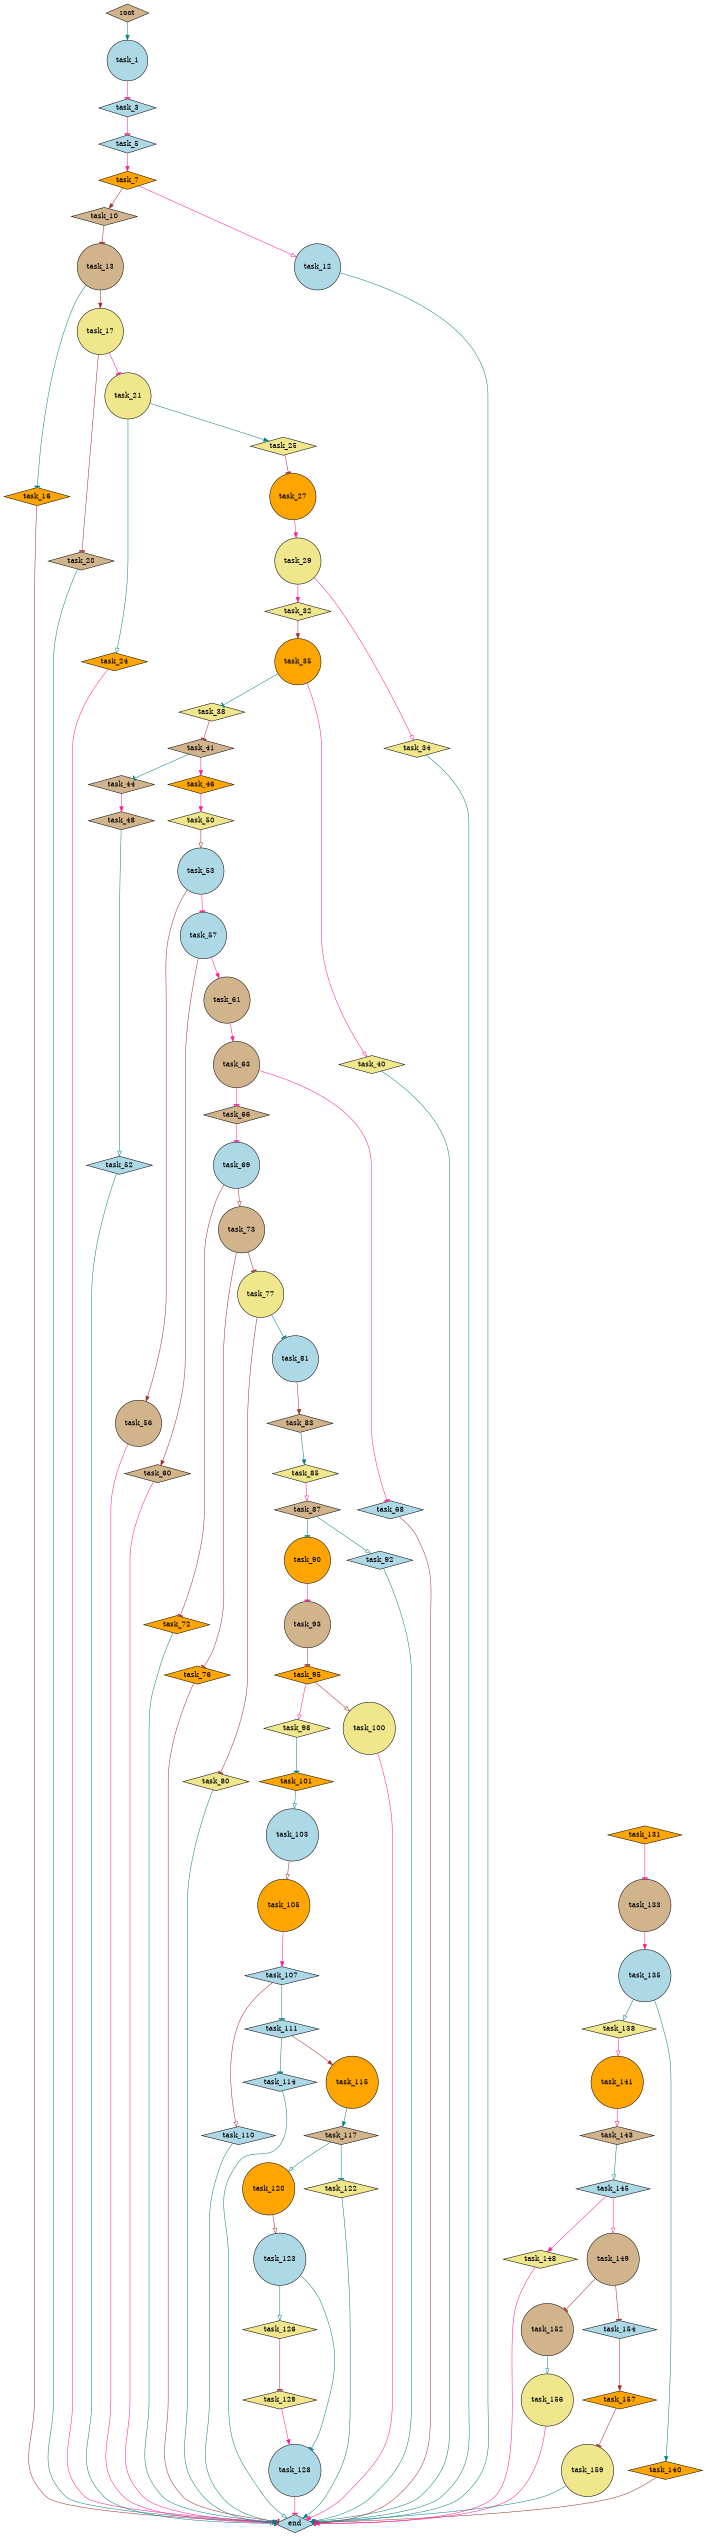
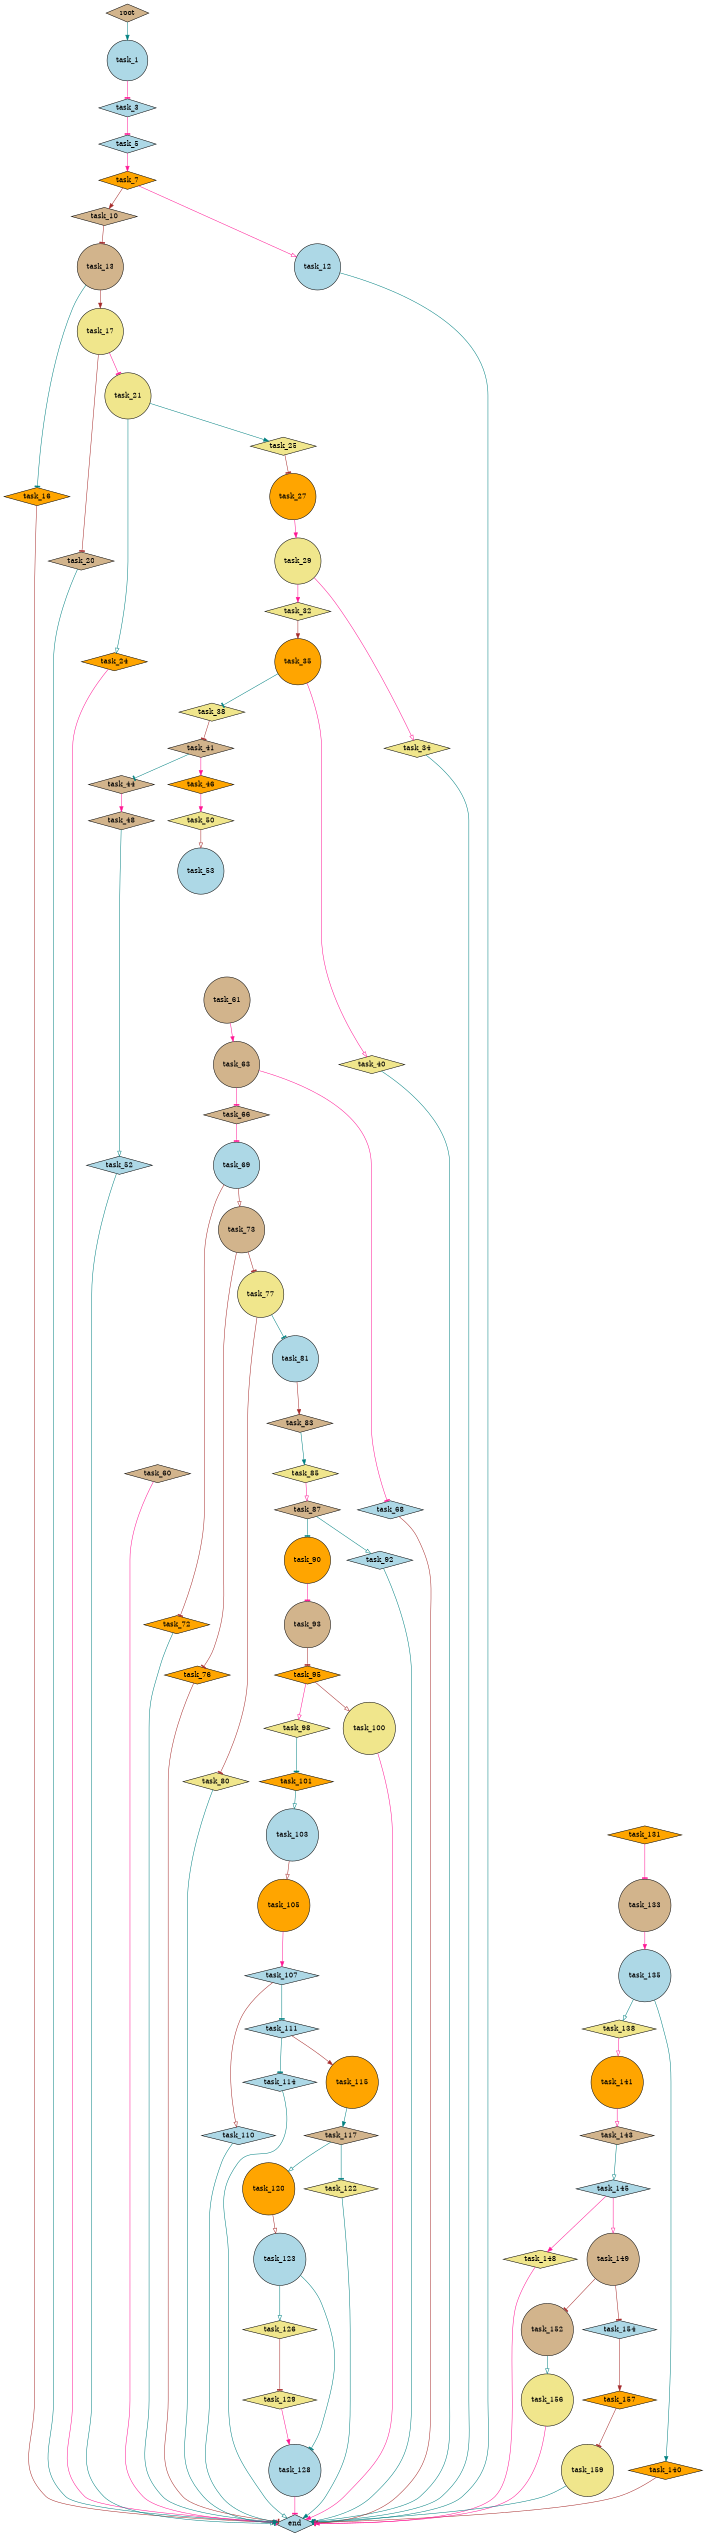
  digraph {
    node [fillcolor=lightblue shape=diamond style=filled]
    edge [arrowhead=tee color=teal]
    root [fillcolor=tan]
    task_1 [shape=circle]
    task_3
    task_5
    task_7 [fillcolor=orange]
    task_10 [fillcolor=tan]
    task_12 [shape=circle]
    task_13 [fillcolor=tan shape=circle]
    end
    task_16 [fillcolor=orange]
    task_17 [fillcolor=khaki shape=circle]
    task_20 [fillcolor=tan]
    task_21 [fillcolor=khaki shape=circle]
    task_24 [fillcolor=orange]
    task_25 [fillcolor=khaki]
    task_27 [fillcolor=orange shape=circle]
    task_29 [fillcolor=khaki shape=circle]
    task_32 [fillcolor=khaki]
    task_34 [fillcolor=khaki]
    task_35 [fillcolor=orange shape=circle]
    task_38 [fillcolor=khaki]
    task_40 [fillcolor=khaki]
    task_41 [fillcolor=tan]
    task_44 [fillcolor=tan]
    task_46 [fillcolor=orange]
    task_48 [fillcolor=tan]
    task_50 [fillcolor=khaki]
    task_52
    task_53 [shape=circle]
-   task_56 [fillcolor=tan shape=circle]
-   task_57 [shape=circle]
    task_60 [fillcolor=tan]
    task_61 [fillcolor=tan shape=circle]
    task_63 [fillcolor=tan shape=circle]
    task_66 [fillcolor=tan]
    task_68
    task_69 [shape=circle]
    task_72 [fillcolor=orange]
    task_73 [fillcolor=tan shape=circle]
    task_76 [fillcolor=orange]
    task_77 [fillcolor=khaki shape=circle]
    task_80 [fillcolor=khaki]
    task_81 [shape=circle]
    task_83 [fillcolor=tan]
    task_85 [fillcolor=khaki]
    task_87 [fillcolor=tan]
    task_90 [fillcolor=orange shape=circle]
    task_92
    task_93 [fillcolor=tan shape=circle]
    task_95 [fillcolor=orange]
    task_98 [fillcolor=khaki]
    task_100 [fillcolor=khaki shape=circle]
    task_101 [fillcolor=orange]
    task_103 [shape=circle]
    task_105 [fillcolor=orange shape=circle]
    task_107
    task_110
    task_111
    task_114
    task_115 [fillcolor=orange shape=circle]
    task_117 [fillcolor=tan]
    task_120 [fillcolor=orange shape=circle]
    task_122 [fillcolor=khaki]
    task_123 [shape=circle]
    task_126 [fillcolor=khaki]
    task_128 [shape=circle]
    task_129 [fillcolor=khaki]
    task_131 [fillcolor=orange]
    task_133 [fillcolor=tan shape=circle]
    task_135 [shape=circle]
    task_138 [fillcolor=khaki]
    task_140 [fillcolor=orange]
    task_141 [fillcolor=orange shape=circle]
    task_143 [fillcolor=tan]
    task_145
    task_148 [fillcolor=khaki]
    task_149 [fillcolor=tan shape=circle]
    task_152 [fillcolor=tan shape=circle]
    task_154
    task_156 [fillcolor=khaki shape=circle]
    task_157 [fillcolor=orange]
    task_159 [fillcolor=khaki shape=circle]
    root -> task_1 [arrowhead=normal]
    task_1 -> task_3 [color=deeppink]
    task_3 -> task_5 [color=deeppink]
    task_5 -> task_7 [arrowhead=normal color=deeppink]
    task_7 -> task_10 [arrowhead=normal color=brown]
    task_7 -> task_12 [arrowhead=onormal color=deeppink]
    task_10 -> task_13 [color=brown]
    task_12 -> end [arrowhead=onormal]
    task_13 -> task_16
    task_13 -> task_17 [arrowhead=normal color=brown]
    task_16 -> end [arrowhead=onormal color=brown]
    task_17 -> task_20 [color=brown]
    task_17 -> task_21 [color=deeppink]
    task_20 -> end [arrowhead=normal]
    task_21 -> task_24 [arrowhead=onormal]
    task_21 -> task_25 [arrowhead=normal]
    task_24 -> end [arrowhead=normal color=deeppink]
    task_25 -> task_27 [color=brown]
    task_27 -> task_29 [arrowhead=normal color=deeppink]
    task_29 -> task_32 [arrowhead=normal color=deeppink]
    task_29 -> task_34 [arrowhead=onormal color=deeppink]
    task_32 -> task_35 [arrowhead=normal color=brown]
    task_34 -> end
    task_35 -> task_38
    task_35 -> task_40 [arrowhead=onormal color=deeppink]
    task_38 -> task_41 [color=brown]
    task_40 -> end [arrowhead=onormal]
    task_41 -> task_44
    task_41 -> task_46 [arrowhead=normal color=deeppink]
    task_44 -> task_48 [arrowhead=normal color=deeppink]
    task_46 -> task_50 [arrowhead=normal color=deeppink]
    task_48 -> task_52 [arrowhead=onormal]
    task_50 -> task_53 [arrowhead=onormal color=brown]
    task_52 -> end [arrowhead=onormal]
-   task_53 -> task_56 [arrowhead=normal color=brown]
-   task_53 -> task_57 [color=deeppink]
-   task_56 -> end [color=deeppink]
-   task_57 -> task_60 [arrowhead=normal color=brown]
-   task_57 -> task_61 [arrowhead=normal color=deeppink]
    task_60 -> end [color=deeppink]
    task_61 -> task_63 [arrowhead=normal color=deeppink]
    task_63 -> task_66 [color=deeppink]
    task_63 -> task_68 [color=deeppink]
    task_66 -> task_69 [color=deeppink]
    task_68 -> end [color=brown]
    task_69 -> task_72 [color=brown]
    task_69 -> task_73 [arrowhead=onormal color=brown]
    task_72 -> end [arrowhead=normal]
    task_73 -> task_76 [color=brown]
    task_73 -> task_77 [color=brown]
    task_76 -> end [color=brown]
    task_77 -> task_80 [color=brown]
    task_77 -> task_81
    task_80 -> end
    task_81 -> task_83 [arrowhead=normal color=brown]
    task_83 -> task_85 [arrowhead=normal]
    task_85 -> task_87 [arrowhead=onormal color=deeppink]
    task_87 -> task_90
    task_87 -> task_92 [arrowhead=onormal]
    task_90 -> task_93 [color=deeppink]
    task_92 -> end [arrowhead=normal]
    task_93 -> task_95 [color=brown]
    task_95 -> task_98 [arrowhead=onormal color=deeppink]
    task_95 -> task_100 [arrowhead=onormal color=brown]
    task_98 -> task_101
    task_100 -> end [arrowhead=normal color=deeppink]
    task_101 -> task_103 [arrowhead=onormal]
    task_103 -> task_105 [arrowhead=onormal color=brown]
    task_105 -> task_107 [arrowhead=normal color=deeppink]
    task_107 -> task_110 [arrowhead=onormal color=brown]
    task_107 -> task_111
    task_110 -> end [arrowhead=onormal]
    task_111 -> task_114
    task_111 -> task_115 [arrowhead=normal color=brown]
    task_114 -> end [arrowhead=onormal]
    task_115 -> task_117 [arrowhead=normal]
    task_117 -> task_120 [arrowhead=onormal]
    task_117 -> task_122
    task_120 -> task_123 [arrowhead=onormal color=brown]
    task_122 -> end [arrowhead=normal]
    task_123 -> task_126 [arrowhead=onormal]
    task_123 -> task_128
    task_126 -> task_129 [color=brown]
    task_128 -> end [color=deeppink]
    task_129 -> task_128 [arrowhead=normal color=deeppink]
    task_131 -> task_133 [color=deeppink]
    task_133 -> task_135 [arrowhead=normal color=deeppink]
    task_135 -> task_138 [arrowhead=onormal]
    task_135 -> task_140 [arrowhead=normal]
    task_138 -> task_141 [arrowhead=onormal color=deeppink]
    task_140 -> end [arrowhead=normal color=brown]
    task_141 -> task_143 [arrowhead=onormal color=deeppink]
    task_143 -> task_145 [arrowhead=onormal]
    task_145 -> task_148 [arrowhead=normal color=deeppink]
    task_145 -> task_149 [arrowhead=onormal color=deeppink]
    task_148 -> end [arrowhead=normal color=deeppink]
    task_149 -> task_152 [color=brown]
    task_149 -> task_154 [color=brown]
    task_152 -> task_156 [arrowhead=onormal]
    task_154 -> task_157 [arrowhead=normal color=brown]
    task_156 -> end [color=deeppink]
    task_157 -> task_159 [color=brown]
    task_159 -> end
  }
